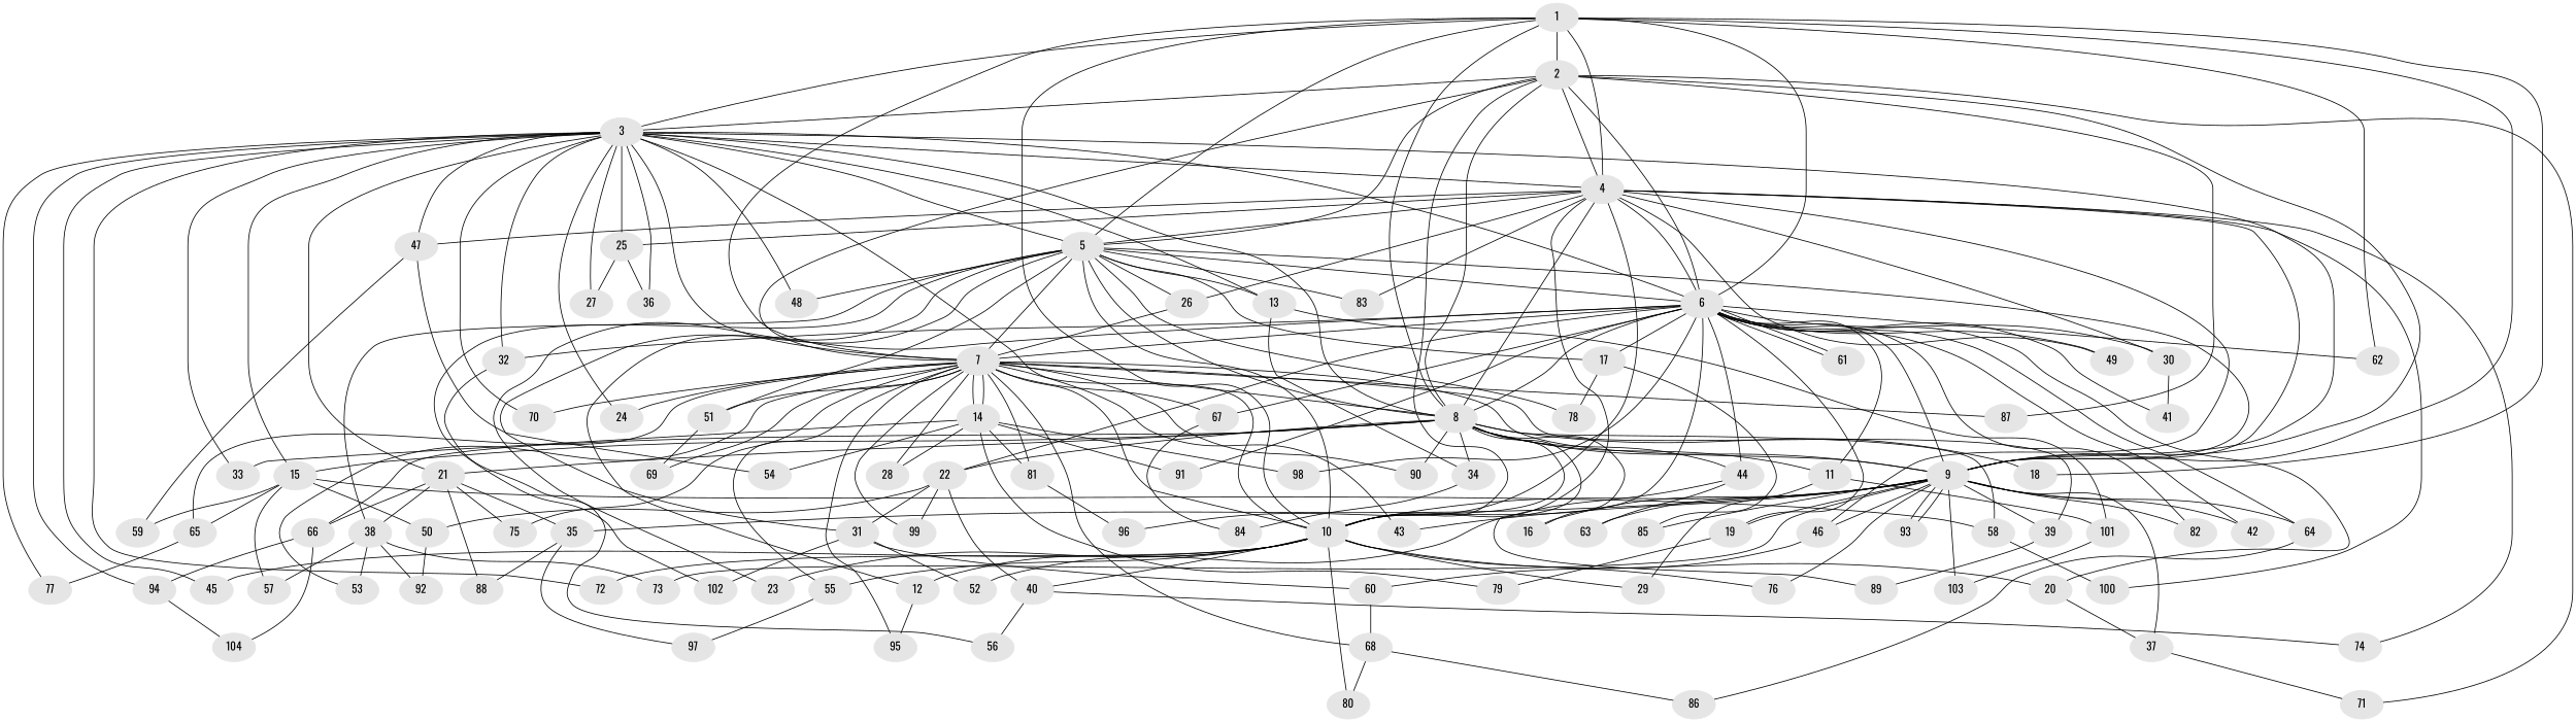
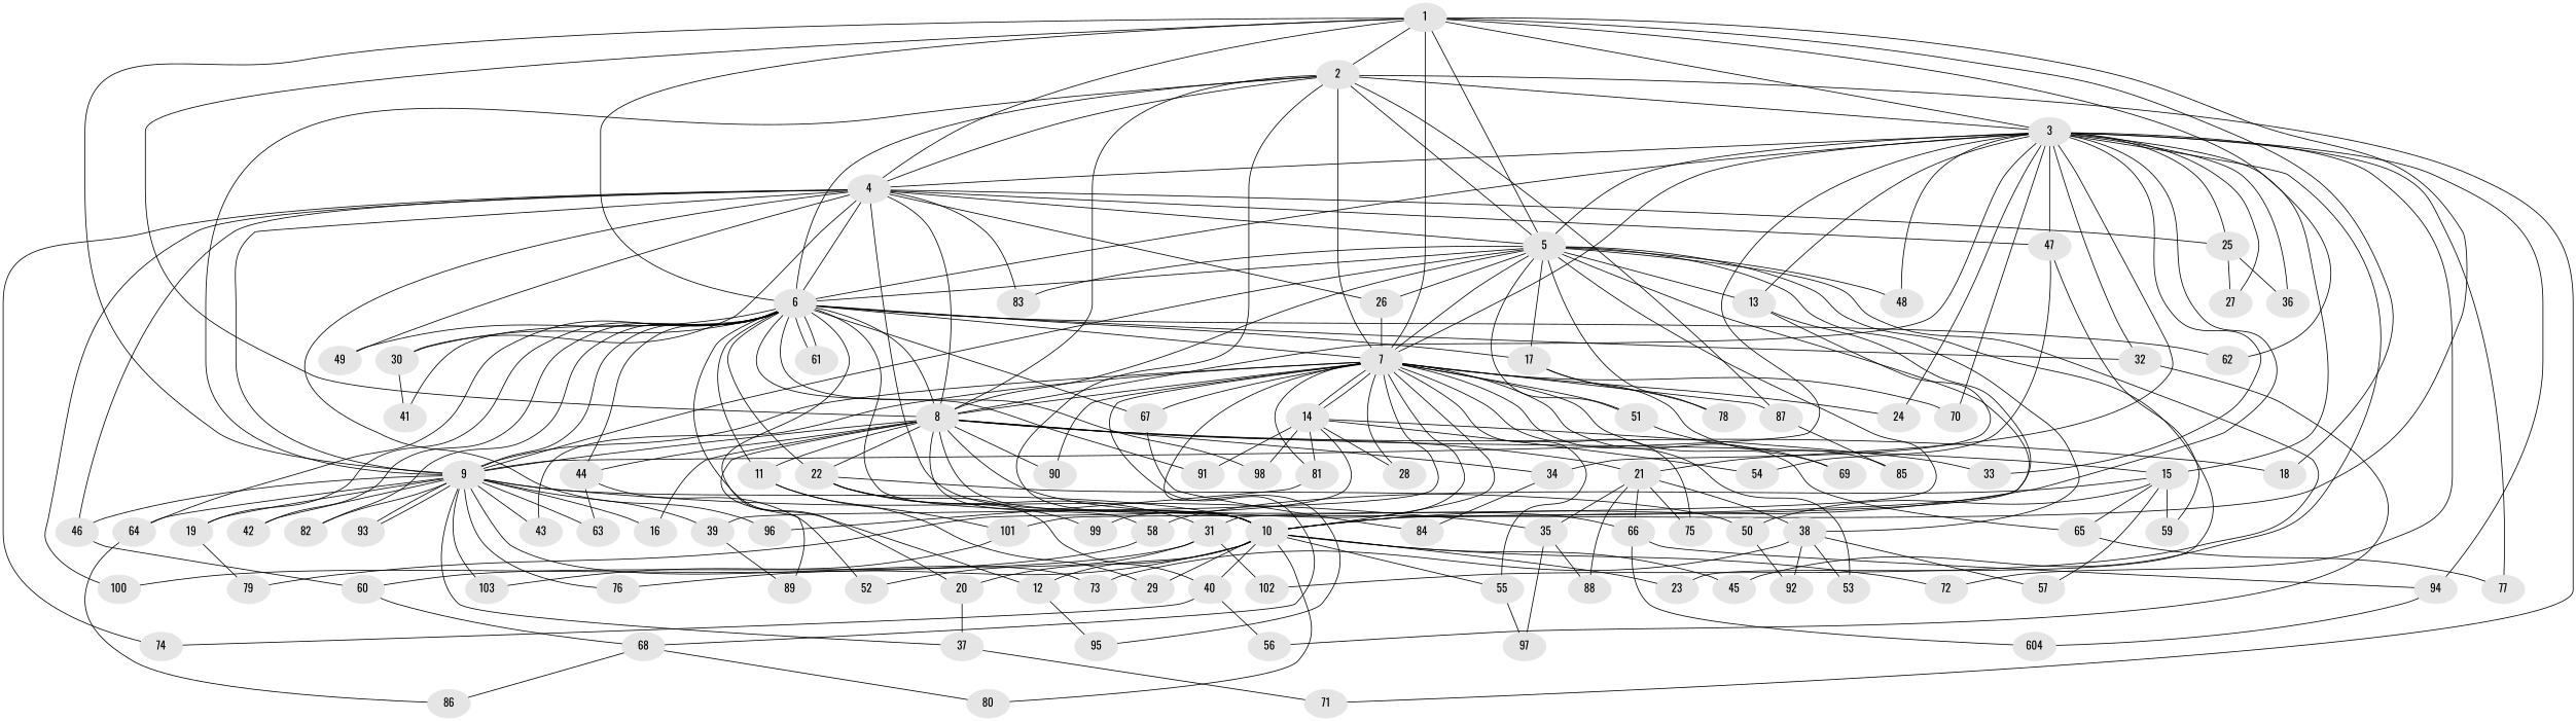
  graph {
    fontname=Oswald
    node [color=gray90 fontname=Oswald style=filled]
    edge [fontname=Oswald]
    1
    2
    3
    4
    5
    6
    7
    8
    9
    10
    18
    62
    71
    87
    13
    15
    21
    24
    25
    27
    32
    33
    36
    45
    47
    48
    70
    72
    77
    94
    26
    30
    46
    49
    74
    83
    96
    100
    17
    23
    31
    38
    51
    78
    102
    11
    12
    19
    20
    22
    41
    42
    44
    61
    64
    67
    82
    91
    98
    14
    28
    39
    43
    53
    55
    65
    68
    69
    75
    81
    90
    95
    99
    16
    34
    58
    66
    89
    35
    37
    63
    73
    76
    85
    93
    103
    29
    40
    80
    101
    50
    57
    59
    88
    56
    54
-   104
+   104 [label=604]
    60
    52
    92
    79
    86
    84
    97
    1 -- 2
    1 -- 3
    1 -- 4
    1 -- 5
    1 -- 6
    1 -- 7
    1 -- 8
    1 -- 9
    1 -- 10
    1 -- 18
    1 -- 62
    2 -- 3
    2 -- 4
    2 -- 5
    2 -- 6
    2 -- 7
    2 -- 8
    2 -- 9
    2 -- 10
    2 -- 71
    2 -- 87
    3 -- 4
    3 -- 5
    3 -- 6
    3 -- 7
    3 -- 8
    3 -- 9
    3 -- 10
    3 -- 13
    3 -- 15
    3 -- 21
    3 -- 24
    3 -- 25
    3 -- 27
    3 -- 32
    3 -- 33
    3 -- 36
    3 -- 45
    3 -- 47
    3 -- 48
    3 -- 70
    3 -- 72
    3 -- 77
    3 -- 94
    4 -- 5
    4 -- 6
    4 -- 8
    4 -- 9
    4 -- 10
    4 -- 25
    4 -- 47
    4 -- 26
    4 -- 30
    4 -- 46
    4 -- 49
    4 -- 74
    4 -- 83
    4 -- 96
    4 -- 100
    5 -- 6
    5 -- 7
    5 -- 8
    5 -- 9
    5 -- 10
    5 -- 13
    5 -- 48
    5 -- 26
    5 -- 83
    5 -- 17
    5 -- 23
    5 -- 31
    5 -- 38
    5 -- 51
    5 -- 78
    5 -- 102
    6 -- 7
    6 -- 8
    6 -- 9
    6 -- 10
    6 -- 62
    6 -- 32
    6 -- 30
    6 -- 49
    6 -- 17
    6 -- 11
    6 -- 12
    6 -- 19
    6 -- 20
    6 -- 22
    6 -- 41
    6 -- 42
    6 -- 44
    6 -- 61
    6 -- 61
    6 -- 64
    6 -- 67
    6 -- 82
    6 -- 91
    6 -- 98
    7 -- 8
    7 -- 9
    7 -- 10
    7 -- 87
    7 -- 24
    7 -- 70
    7 -- 51
    7 -- 67
    7 -- 14
    7 -- 14
    7 -- 28
    7 -- 39
    7 -- 43
    7 -- 53
    7 -- 55
    7 -- 65
    7 -- 68
    7 -- 69
    7 -- 75
    7 -- 81
    7 -- 90
    7 -- 95
    7 -- 99
    8 -- 9
    8 -- 10
    8 -- 18
    8 -- 15
    8 -- 21
    8 -- 11
    8 -- 22
    8 -- 44
    8 -- 90
    8 -- 16
    8 -- 34
    8 -- 58
    8 -- 66
    8 -- 89
    9 -- 10
    9 -- 46
    9 -- 19
    9 -- 42
    9 -- 64
    9 -- 82
    9 -- 39
    9 -- 43
    9 -- 16
    9 -- 35
    9 -- 37
    9 -- 63
    9 -- 73
    9 -- 76
-   9 -- 85
+   87 -- 85
    9 -- 93
    9 -- 93
    9 -- 103
    10 -- 45
    10 -- 72
    10 -- 23
    10 -- 12
    10 -- 20
    10 -- 55
    10 -- 76
    10 -- 29
    10 -- 40
    10 -- 80
    13 -- 34
    13 -- 101
    15 -- 65
    15 -- 58
    15 -- 50
    15 -- 57
    15 -- 59
    21 -- 38
    21 -- 75
    21 -- 66
    21 -- 35
    21 -- 88
    25 -- 27
    25 -- 36
    32 -- 56
    47 -- 59
    47 -- 54
    94 -- 104
    26 -- 7
    30 -- 41
    46 -- 60
    17 -- 78
    17 -- 85
    31 -- 102
    31 -- 60
    31 -- 52
    38 -- 53
    38 -- 73
    38 -- 57
    38 -- 92
    51 -- 69
    11 -- 29
    11 -- 101
    12 -- 95
    19 -- 79
    20 -- 37
    22 -- 31
    22 -- 99
    22 -- 40
    22 -- 50
    44 -- 63
    44 -- 52
    64 -- 86
    67 -- 84
    14 -- 33
    14 -- 91
    14 -- 98
    14 -- 28
    14 -- 81
    14 -- 54
    14 -- 79
    39 -- 89
    55 -- 97
    65 -- 77
    68 -- 80
    68 -- 86
    81 -- 96
    34 -- 84
    58 -- 100
    66 -- 94
    66 -- 104
    35 -- 88
    35 -- 97
    37 -- 71
    40 -- 74
    40 -- 56
    101 -- 103
    50 -- 92
    60 -- 68
  }
